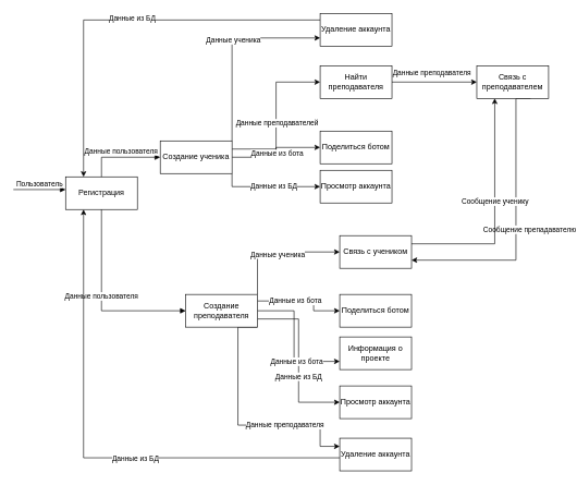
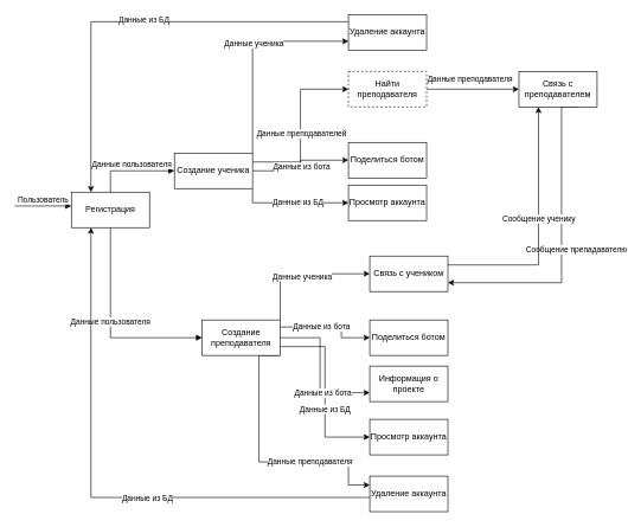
  <mxCell id="0" />
  <mxCell id="1" parent="0" />
  <mxCell id="2" value="Пользователь" style="html=1;verticalAlign=bottom;endArrow=block;curved=0;rounded=0;edgeStyle=orthogonalEdgeStyle;" parent="1" edge="1"><mxGeometry width="80" relative="1" as="geometry"><mxPoint x="20" y="289.5" as="sourcePoint" /><mxPoint x="100" y="289.5" as="targetPoint" /></mxGeometry></mxCell>
  <mxCell id="3" style="edgeStyle=orthogonalEdgeStyle;rounded=0;orthogonalLoop=1;jettySize=auto;html=1;exitX=1;exitY=0;exitDx=0;exitDy=0;entryX=0;entryY=0.75;entryDx=0;entryDy=0;" edge="1" parent="1" source="11" target="32"><mxGeometry relative="1" as="geometry" /></mxCell>
  <mxCell id="4" value="Данные ученика" style="edgeLabel;html=1;align=center;verticalAlign=middle;resizable=0;points=[];" vertex="1" connectable="0" parent="3"><mxGeometry x="0.068" y="-1" relative="1" as="geometry"><mxPoint y="1" as="offset" /></mxGeometry></mxCell>
  <mxCell id="5" style="edgeStyle=orthogonalEdgeStyle;rounded=0;orthogonalLoop=1;jettySize=auto;html=1;exitX=1;exitY=0.25;exitDx=0;exitDy=0;entryX=0;entryY=0.5;entryDx=0;entryDy=0;" edge="1" parent="1" source="11" target="28"><mxGeometry relative="1" as="geometry" /></mxCell>
  <mxCell id="6" value="Данные преподавателей" style="edgeLabel;html=1;align=center;verticalAlign=middle;resizable=0;points=[];" vertex="1" connectable="0" parent="5"><mxGeometry x="-0.087" y="-1" relative="1" as="geometry"><mxPoint as="offset" /></mxGeometry></mxCell>
  <mxCell id="7" style="edgeStyle=orthogonalEdgeStyle;rounded=0;orthogonalLoop=1;jettySize=auto;html=1;exitX=1;exitY=1;exitDx=0;exitDy=0;entryX=0;entryY=0.5;entryDx=0;entryDy=0;" edge="1" parent="1" source="11" target="29"><mxGeometry relative="1" as="geometry" /></mxCell>
  <mxCell id="8" value="Данные из БД" style="edgeLabel;html=1;align=center;verticalAlign=middle;resizable=0;points=[];" vertex="1" connectable="0" parent="7"><mxGeometry x="0.076" y="1" relative="1" as="geometry"><mxPoint as="offset" /></mxGeometry></mxCell>
  <mxCell id="9" style="edgeStyle=orthogonalEdgeStyle;rounded=0;orthogonalLoop=1;jettySize=auto;html=1;exitX=1;exitY=0.5;exitDx=0;exitDy=0;entryX=0;entryY=0.5;entryDx=0;entryDy=0;" edge="1" parent="1" source="11" target="36"><mxGeometry relative="1" as="geometry" /></mxCell>
  <mxCell id="10" value="Данные из бота" style="edgeLabel;html=1;align=center;verticalAlign=middle;resizable=0;points=[];" vertex="1" connectable="0" parent="9"><mxGeometry x="0.02" y="-1" relative="1" as="geometry"><mxPoint y="4" as="offset" /></mxGeometry></mxCell>
  <mxCell id="11" value="Создание ученика" style="html=1;whiteSpace=wrap;" parent="1" vertex="1"><mxGeometry x="245" y="215" width="110" height="50" as="geometry" /></mxCell>
  <mxCell id="12" value="Регистрация" style="html=1;whiteSpace=wrap;" parent="1" vertex="1"><mxGeometry x="100" y="270" width="110" height="50" as="geometry" /></mxCell>
  <mxCell id="13" style="edgeStyle=orthogonalEdgeStyle;rounded=0;orthogonalLoop=1;jettySize=auto;html=1;entryX=0;entryY=0.5;entryDx=0;entryDy=0;" edge="1" parent="1" source="23" target="37"><mxGeometry relative="1" as="geometry"><Array as="points"><mxPoint x="480" y="460" /><mxPoint x="480" y="475" /></Array></mxGeometry></mxCell>
  <mxCell id="14" value="Данные из бота" style="edgeLabel;html=1;align=center;verticalAlign=middle;resizable=0;points=[];" vertex="1" connectable="0" parent="13"><mxGeometry x="-0.185" y="1" relative="1" as="geometry"><mxPoint as="offset" /></mxGeometry></mxCell>
  <mxCell id="15" style="edgeStyle=orthogonalEdgeStyle;rounded=0;orthogonalLoop=1;jettySize=auto;html=1;exitX=1;exitY=0.75;exitDx=0;exitDy=0;entryX=0;entryY=0.5;entryDx=0;entryDy=0;" edge="1" parent="1" source="23" target="39"><mxGeometry relative="1" as="geometry" /></mxCell>
  <mxCell id="16" value="Данные из БД" style="edgeLabel;html=1;align=center;verticalAlign=middle;resizable=0;points=[];" vertex="1" connectable="0" parent="15"><mxGeometry x="0.193" y="-1" relative="1" as="geometry"><mxPoint as="offset" /></mxGeometry></mxCell>
  <mxCell id="17" style="edgeStyle=orthogonalEdgeStyle;rounded=0;orthogonalLoop=1;jettySize=auto;html=1;exitX=1;exitY=0.5;exitDx=0;exitDy=0;entryX=0;entryY=0.75;entryDx=0;entryDy=0;" edge="1" parent="1" source="23" target="38"><mxGeometry relative="1" as="geometry"><Array as="points"><mxPoint x="450" y="475" /><mxPoint x="450" y="553" /></Array></mxGeometry></mxCell>
  <mxCell id="18" value="Данные из бота" style="edgeLabel;html=1;align=center;verticalAlign=middle;resizable=0;points=[];" vertex="1" connectable="0" parent="17"><mxGeometry x="0.351" y="1" relative="1" as="geometry"><mxPoint y="1" as="offset" /></mxGeometry></mxCell>
  <mxCell id="19" style="edgeStyle=orthogonalEdgeStyle;rounded=0;orthogonalLoop=1;jettySize=auto;html=1;exitX=1;exitY=1;exitDx=0;exitDy=0;entryX=0;entryY=0.25;entryDx=0;entryDy=0;" edge="1" parent="1" source="23" target="35"><mxGeometry relative="1" as="geometry"><Array as="points"><mxPoint x="364" y="650" /><mxPoint x="490" y="650" /><mxPoint x="490" y="682" /></Array></mxGeometry></mxCell>
  <mxCell id="20" value="Данные преподавателя" style="edgeLabel;html=1;align=center;verticalAlign=middle;resizable=0;points=[];" vertex="1" connectable="0" parent="19"><mxGeometry x="0.364" y="2" relative="1" as="geometry"><mxPoint y="1" as="offset" /></mxGeometry></mxCell>
  <mxCell id="21" style="edgeStyle=orthogonalEdgeStyle;rounded=0;orthogonalLoop=1;jettySize=auto;html=1;exitX=1;exitY=0;exitDx=0;exitDy=0;entryX=0;entryY=0.5;entryDx=0;entryDy=0;" edge="1" parent="1" source="23" target="45"><mxGeometry relative="1" as="geometry" /></mxCell>
  <mxCell id="22" value="Данные ученика" style="edgeLabel;html=1;align=center;verticalAlign=middle;resizable=0;points=[];" vertex="1" connectable="0" parent="21"><mxGeometry x="-0.001" y="-3" relative="1" as="geometry"><mxPoint as="offset" /></mxGeometry></mxCell>
  <mxCell id="23" value="Создание преподавателя" style="html=1;whiteSpace=wrap;" parent="1" vertex="1"><mxGeometry x="284" y="450" width="110" height="50" as="geometry" /></mxCell>
  <mxCell id="24" value="Данные пользователя" style="html=1;verticalAlign=bottom;endArrow=block;curved=0;rounded=0;edgeStyle=orthogonalEdgeStyle;exitX=0.5;exitY=1;exitDx=0;exitDy=0;entryX=0;entryY=0.5;entryDx=0;entryDy=0;" edge="1" parent="1" source="12" target="23"><mxGeometry width="80" relative="1" as="geometry"><mxPoint x="190" y="370" as="sourcePoint" /><mxPoint x="270" y="370" as="targetPoint" /></mxGeometry></mxCell>
  <mxCell id="25" value="Данные пользователя" style="html=1;verticalAlign=bottom;endArrow=block;curved=0;rounded=0;edgeStyle=orthogonalEdgeStyle;exitX=0.5;exitY=0;exitDx=0;exitDy=0;entryX=0;entryY=0.5;entryDx=0;entryDy=0;" edge="1" parent="1" source="12" target="11"><mxGeometry width="80" relative="1" as="geometry"><mxPoint x="260" y="280" as="sourcePoint" /><mxPoint x="340" y="280" as="targetPoint" /></mxGeometry></mxCell>
  <mxCell id="26" style="edgeStyle=orthogonalEdgeStyle;rounded=0;orthogonalLoop=1;jettySize=auto;html=1;exitX=1;exitY=0.5;exitDx=0;exitDy=0;entryX=0;entryY=0.5;entryDx=0;entryDy=0;" edge="1" parent="1" source="28" target="42"><mxGeometry relative="1" as="geometry" /></mxCell>
  <mxCell id="27" value="Данные преподавателя" style="edgeLabel;html=1;align=center;verticalAlign=middle;resizable=0;points=[];" vertex="1" connectable="0" parent="26"><mxGeometry x="-0.451" relative="1" as="geometry"><mxPoint x="24" y="-15" as="offset" /></mxGeometry></mxCell>
- <mxCell id="28" value="Найти преподавателя" style="html=1;whiteSpace=wrap;" vertex="1" parent="1"><mxGeometry x="490" y="100" width="110" height="50" as="geometry" /></mxCell>
+ <mxCell id="28" value="Найти преподавателя" style="html=1;whiteSpace=wrap;dashed=1;" vertex="1" parent="1"><mxGeometry x="490" y="100" width="110" height="50" as="geometry" /></mxCell>
  <mxCell id="29" value="Просмотр аккаунта" style="html=1;whiteSpace=wrap;" vertex="1" parent="1"><mxGeometry x="490" y="260" width="110" height="50" as="geometry" /></mxCell>
  <mxCell id="30" style="edgeStyle=orthogonalEdgeStyle;rounded=0;orthogonalLoop=1;jettySize=auto;html=1;entryX=0.25;entryY=0;entryDx=0;entryDy=0;" edge="1" parent="1" source="32" target="12"><mxGeometry relative="1" as="geometry"><Array as="points"><mxPoint x="128" y="30" /></Array></mxGeometry></mxCell>
  <mxCell id="31" value="Данные из БД" style="edgeLabel;html=1;align=center;verticalAlign=middle;resizable=0;points=[];" vertex="1" connectable="0" parent="30"><mxGeometry x="-0.04" y="-4" relative="1" as="geometry"><mxPoint as="offset" /></mxGeometry></mxCell>
  <mxCell id="32" value="Удаление аккаунта" style="html=1;whiteSpace=wrap;" vertex="1" parent="1"><mxGeometry x="490" y="20" width="110" height="50" as="geometry" /></mxCell>
  <mxCell id="33" style="edgeStyle=orthogonalEdgeStyle;rounded=0;orthogonalLoop=1;jettySize=auto;html=1;entryX=0.25;entryY=1;entryDx=0;entryDy=0;" edge="1" parent="1" source="35" target="12"><mxGeometry relative="1" as="geometry"><mxPoint x="130" y="330" as="targetPoint" /><Array as="points"><mxPoint x="128" y="700" /></Array></mxGeometry></mxCell>
  <mxCell id="34" value="Данные из БД" style="edgeLabel;html=1;align=center;verticalAlign=middle;resizable=0;points=[];" vertex="1" connectable="0" parent="33"><mxGeometry x="-0.318" relative="1" as="geometry"><mxPoint x="-51" as="offset" /></mxGeometry></mxCell>
  <mxCell id="35" value="Удаление аккаунта" style="html=1;whiteSpace=wrap;" vertex="1" parent="1"><mxGeometry x="520" y="670" width="110" height="50" as="geometry" /></mxCell>
  <mxCell id="36" value="Поделиться ботом" style="html=1;whiteSpace=wrap;" vertex="1" parent="1"><mxGeometry x="490" y="200" width="110" height="50" as="geometry" /></mxCell>
  <mxCell id="37" value="Поделиться ботом" style="html=1;whiteSpace=wrap;" vertex="1" parent="1"><mxGeometry x="520" y="450" width="110" height="50" as="geometry" /></mxCell>
  <mxCell id="38" value="Информация о проекте" style="html=1;whiteSpace=wrap;" vertex="1" parent="1"><mxGeometry x="520" y="515" width="110" height="50" as="geometry" /></mxCell>
  <mxCell id="39" value="Просмотр аккаунта" style="html=1;whiteSpace=wrap;" vertex="1" parent="1"><mxGeometry x="520" y="590" width="110" height="50" as="geometry" /></mxCell>
  <mxCell id="40" style="edgeStyle=orthogonalEdgeStyle;rounded=0;orthogonalLoop=1;jettySize=auto;html=1;exitX=0.75;exitY=1;exitDx=0;exitDy=0;entryX=1;entryY=0.75;entryDx=0;entryDy=0;" edge="1" parent="1" source="42" target="45"><mxGeometry relative="1" as="geometry"><Array as="points"><mxPoint x="790" y="150" /><mxPoint x="790" y="398" /></Array></mxGeometry></mxCell>
  <mxCell id="41" value="Сообщение препадавателю" style="edgeLabel;html=1;align=center;verticalAlign=middle;resizable=0;points=[];" vertex="1" connectable="0" parent="40"><mxGeometry x="0.044" y="1" relative="1" as="geometry"><mxPoint x="19" y="-1" as="offset" /></mxGeometry></mxCell>
  <mxCell id="42" value="Связь с преподавателем" style="html=1;whiteSpace=wrap;" vertex="1" parent="1"><mxGeometry x="730" y="100" width="110" height="50" as="geometry" /></mxCell>
  <mxCell id="43" style="edgeStyle=orthogonalEdgeStyle;rounded=0;orthogonalLoop=1;jettySize=auto;html=1;exitX=1;exitY=0.25;exitDx=0;exitDy=0;entryX=0.25;entryY=1;entryDx=0;entryDy=0;" edge="1" parent="1" source="45" target="42"><mxGeometry relative="1" as="geometry" /></mxCell>
  <mxCell id="44" value="Сообщение ученику" style="edgeLabel;html=1;align=center;verticalAlign=middle;resizable=0;points=[];" vertex="1" connectable="0" parent="43"><mxGeometry x="0.102" relative="1" as="geometry"><mxPoint as="offset" /></mxGeometry></mxCell>
  <mxCell id="45" value="Связь с учеником" style="html=1;whiteSpace=wrap;" vertex="1" parent="1"><mxGeometry x="520" y="360" width="110" height="50" as="geometry" /></mxCell>
